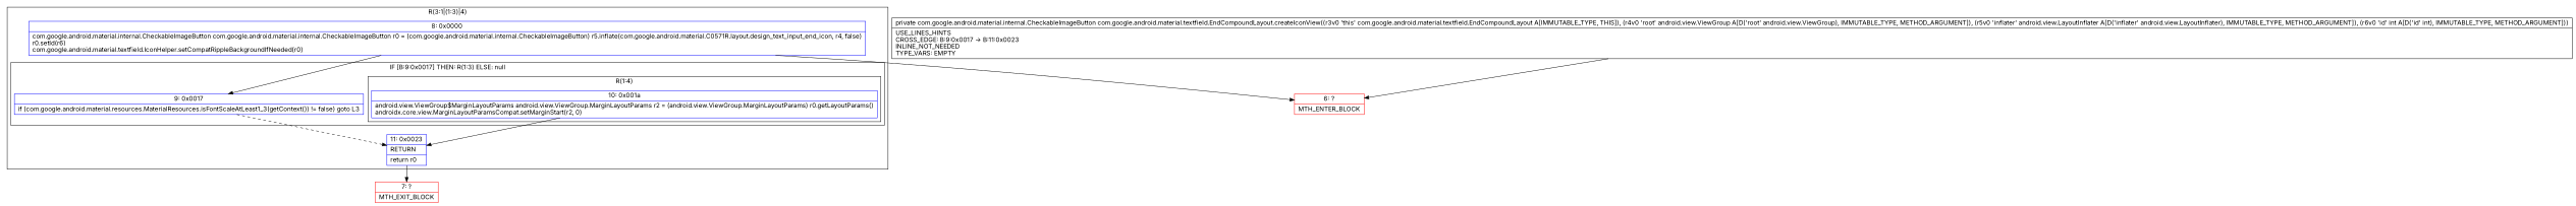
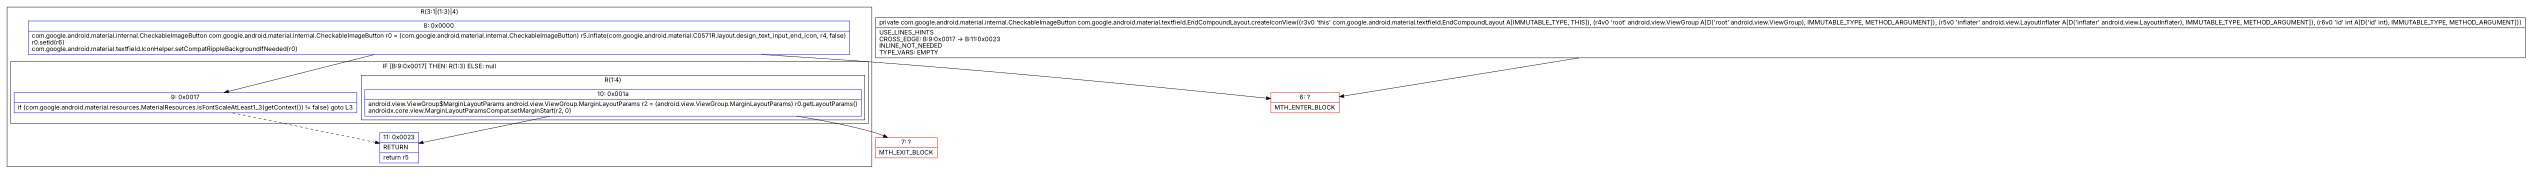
  digraph {
    fontname=Inter
    node [color=blue fontname=Inter shape=record]
    edge [fontname=Inter]
    n1 [label="{10\:\ 0x001a|android.view.ViewGroup$MarginLayoutParams android.view.ViewGroup.MarginLayoutParams r2 = (android.view.ViewGroup.MarginLayoutParams) r0.getLayoutParams()\landroidx.core.view.MarginLayoutParamsCompat.setMarginStart(r2, 0)\l}"]
    n2 [label="{9\:\ 0x0017|if (com.google.android.material.resources.MaterialResources.isFontScaleAtLeast1_3(getContext()) != false) goto L3\l}"]
    n3 [label="{8\:\ 0x0000|com.google.android.material.internal.CheckableImageButton com.google.android.material.internal.CheckableImageButton r0 = (com.google.android.material.internal.CheckableImageButton) r5.inflate(com.google.android.material.C0571R.layout.design_text_input_end_icon, r4, false)\lr0.setId(r6)\lcom.google.android.material.textfield.IconHelper.setCompatRippleBackgroundIfNeeded(r0)\l}"]
-   n4 [label="{11\:\ 0x0023|RETURN\l|return r0\l}"]
+   n4 [label="{11\:\ 0x0023|RETURN\l|return r5\l}"]
    n5 [color=red label="{6\:\ ?|MTH_ENTER_BLOCK\l}"]
    n6 [color=red label="{7\:\ ?|MTH_EXIT_BLOCK\l}"]
    n7 [label="{private com.google.android.material.internal.CheckableImageButton com.google.android.material.textfield.EndCompoundLayout.createIconView((r3v0 'this' com.google.android.material.textfield.EndCompoundLayout A[IMMUTABLE_TYPE, THIS]), (r4v0 'root' android.view.ViewGroup A[D('root' android.view.ViewGroup), IMMUTABLE_TYPE, METHOD_ARGUMENT]), (r5v0 'inflater' android.view.LayoutInflater A[D('inflater' android.view.LayoutInflater), IMMUTABLE_TYPE, METHOD_ARGUMENT]), (r6v0 'id' int A[D('id' int), IMMUTABLE_TYPE, METHOD_ARGUMENT]))  | USE_LINES_HINTS\lCROSS_EDGE: B:9:0x0017 \-\> B:11:0x0023\lINLINE_NOT_NEEDED\lTYPE_VARS: EMPTY\l}" color=""]
    subgraph cluster_1 {
      label="R(3:1|(1:3)|4)"
      n3
      n4
      subgraph cluster_2 {
        label="IF [B:9:0x0017] THEN: R(1:3) ELSE: null"
        n2
        subgraph cluster_3 {
          label="R(1:4)"
          n1
        }
      }
    }
    n1 -> n4
    n2 -> n4 [style=dashed]
    n3 -> n2
    n3 -> n5
-   n4 -> n6
+   n1 -> n6
    n7 -> n5
  }
